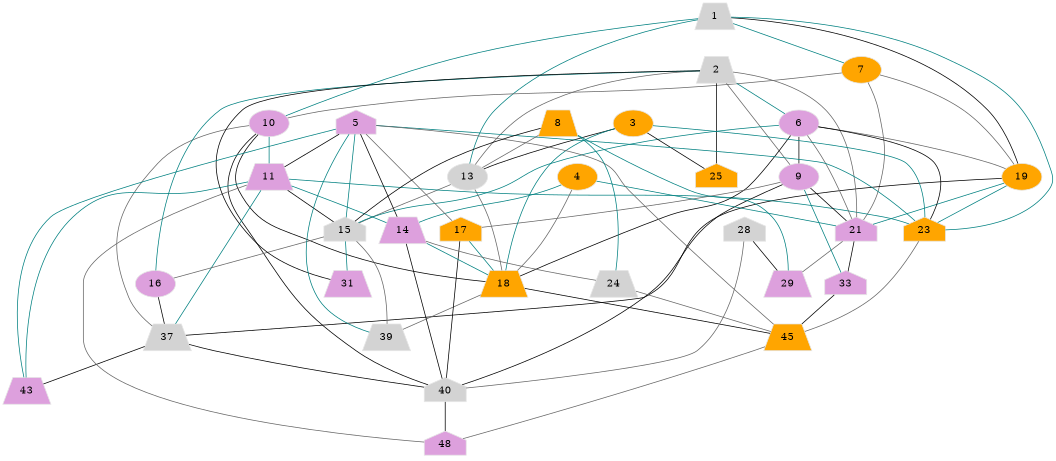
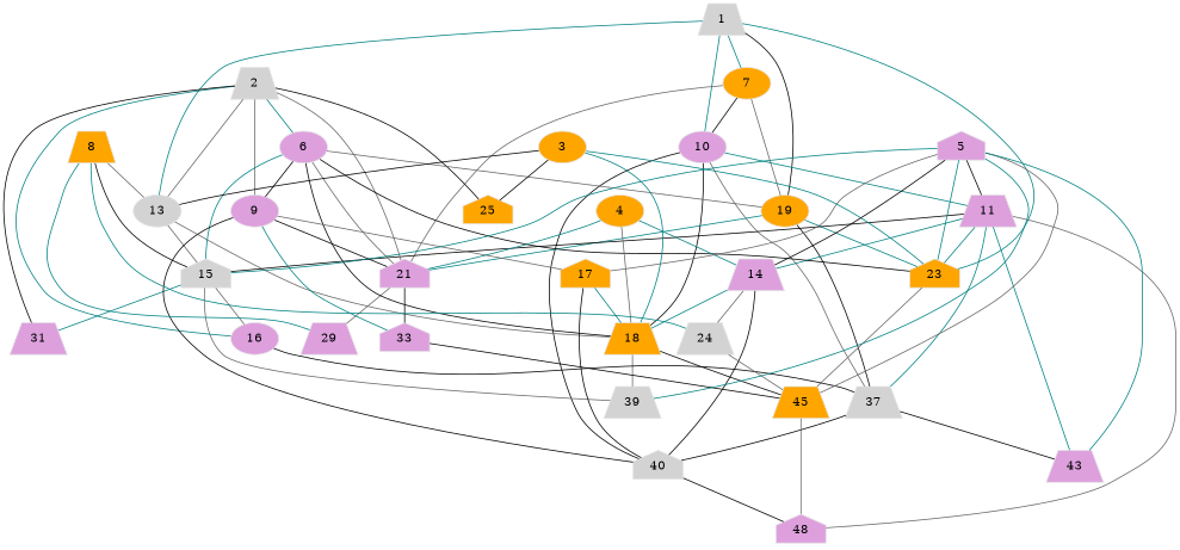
  graph {
    node [color=gray90 fillcolor=plum shape=trapezium style=filled]
    edge [color=teal]
    1 [fillcolor=lightgrey super="+46"]
    7 [fillcolor=orange shape=ellipse super="+30"]
    10 [shape=ellipse super="+34"]
    13 [fillcolor=lightgrey shape=ellipse]
    19 [fillcolor=orange shape=ellipse super="+36"]
    23 [fillcolor=orange shape=house super="+52"]
    21 [shape=house super="+49"]
    18 [fillcolor=orange super="+27"]
    37 [fillcolor=lightgrey super="+51"]
    11 [super="+42"]
    40 [fillcolor=lightgrey shape=house super="+47"]
    15 [fillcolor=lightgrey shape=house super="+35"]
    45 [fillcolor=orange super="+50"]
    2 [fillcolor=lightgrey super="+22"]
    6 [shape=ellipse]
    9 [shape=ellipse super="+20"]
    16 [shape=ellipse]
    25 [fillcolor=orange shape=house]
    31
    17 [fillcolor=orange shape=house super="+38"]
    33 [shape=house]
    29
    3 [fillcolor=orange shape=ellipse super="+41"]
    39 [fillcolor=lightgrey super="+44"]
    43
    14 [super="+26"]
    24 [fillcolor=lightgrey]
    4 [fillcolor=orange shape=ellipse]
    5 [shape=house super="+32"]
    48 [shape=house]
    8 [fillcolor=orange super="+12"]
-   28 [fillcolor=lightgrey shape=house]
    1 -- 7
    1 -- 10 [weight=2]
    1 -- 13
    1 -- 19 [color=black]
    1 -- 23
-   7 -- 10 [color=gray40]
+   7 -- 10 [color=black]
    7 -- 19 [color=gray40]
    7 -- 21 [color=gray40]
    10 -- 18 [color=black]
    10 -- 37 [color=gray40]
    10 -- 11
    10 -- 40 [color=black]
    13 -- 18 [color=gray40]
    13 -- 15 [color=gray40]
    19 -- 23
    19 -- 21
    19 -- 37 [color=black]
    23 -- 45 [color=gray40]
    21 -- 33 [color=black]
    21 -- 29 [color=gray40]
    18 -- 45 [color=black]
    18 -- 39 [color=gray40]
    37 -- 40 [color=black]
    37 -- 43 [color=black]
    11 -- 23
    11 -- 37
    11 -- 15 [color=black]
    11 -- 43
    11 -- 14
    11 -- 48 [color=gray40]
    40 -- 48 [color=black]
    15 -- 16 [color=gray40]
    15 -- 31
    15 -- 39 [color=gray40]
    45 -- 48 [color=gray40]
    2 -- 13 [color=gray40]
    2 -- 21 [color=gray40]
    2 -- 6
    2 -- 9 [color=gray40]
    2 -- 16
    2 -- 25 [color=black]
    2 -- 31 [color=black]
    6 -- 19 [color=gray40]
    6 -- 23 [color=black]
    6 -- 21 [color=gray40]
    6 -- 18 [color=black]
    6 -- 15
    6 -- 9 [color=black]
    9 -- 21 [color=black]
    9 -- 40 [color=black]
    9 -- 17 [color=gray40]
    9 -- 33
    16 -- 37 [color=black]
    17 -- 18
    17 -- 40 [color=black]
    33 -- 45 [color=black]
    3 -- 13 [color=black]
    3 -- 23
    3 -- 18
    3 -- 25 [color=black]
    14 -- 18
    14 -- 40 [color=black]
    14 -- 24 [color=gray40]
    24 -- 45 [color=gray40]
    4 -- 21
    4 -- 18 [color=gray40]
    4 -- 14
    5 -- 23
    5 -- 11 [color=black]
    5 -- 15
    5 -- 45 [color=gray40]
    5 -- 17 [color=gray40]
    5 -- 39
    5 -- 43
    5 -- 14 [color=black]
    8 -- 13 [color=gray40]
    8 -- 15 [color=black]
    8 -- 29
    8 -- 24
-   28 -- 40 [color=gray40]
-   28 -- 29 [color=black]
  }
